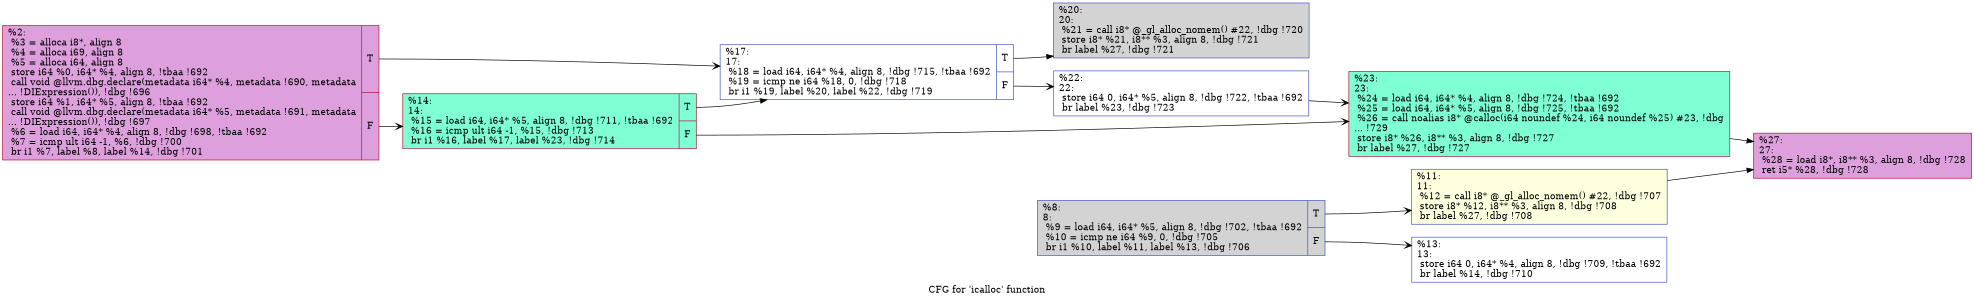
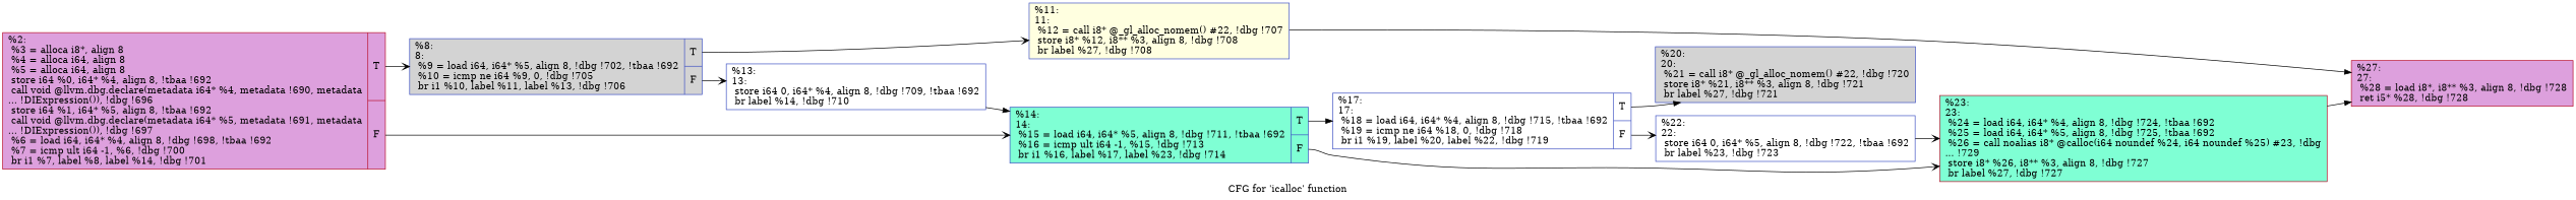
  digraph {
    label="CFG for 'icalloc' function"
    rankdir=LR
    node [color="#3d50c3ff" fillcolor=white shape=record style=filled]
    edge [arrowhead=vee]
-   n1 [color="#b70d28ff" fillcolor=plum label="{%2:\l  %3 = alloca i8*, align 8\l  %4 = alloca i69, align 8\l  %5 = alloca i64, align 8\l  store i64 %0, i64* %4, align 8, !tbaa !692\l  call void @llvm.dbg.declare(metadata i64* %4, metadata !690, metadata\l... !DIExpression()), !dbg !696\l  store i64 %1, i64* %5, align 8, !tbaa !692\l  call void @llvm.dbg.declare(metadata i64* %5, metadata !691, metadata\l... !DIExpression()), !dbg !697\l  %6 = load i64, i64* %4, align 8, !dbg !698, !tbaa !692\l  %7 = icmp ult i64 -1, %6, !dbg !700\l  br i1 %7, label %8, label %14, !dbg !701\l|{<s0>T|<s1>F}}"]
+   n1 [color="#b70d28ff" fillcolor=plum label="{%2:\l  %3 = alloca i8*, align 8\l  %4 = alloca i64, align 8\l  %5 = alloca i64, align 8\l  store i64 %0, i64* %4, align 8, !tbaa !692\l  call void @llvm.dbg.declare(metadata i64* %4, metadata !690, metadata\l... !DIExpression()), !dbg !696\l  store i64 %1, i64* %5, align 8, !tbaa !692\l  call void @llvm.dbg.declare(metadata i64* %5, metadata !691, metadata\l... !DIExpression()), !dbg !697\l  %6 = load i64, i64* %4, align 8, !dbg !698, !tbaa !692\l  %7 = icmp ult i64 -1, %6, !dbg !700\l  br i1 %7, label %8, label %14, !dbg !701\l|{<s0>T|<s1>F}}"]
    n2 [fillcolor=lightgrey label="{%8:\l8:                                                \l  %9 = load i64, i64* %5, align 8, !dbg !702, !tbaa !692\l  %10 = icmp ne i64 %9, 0, !dbg !705\l  br i1 %10, label %11, label %13, !dbg !706\l|{<s0>T|<s1>F}}"]
-   n3 [color="#b70d28ff" fillcolor=aquamarine label="{%14:\l14:                                               \l  %15 = load i64, i64* %5, align 8, !dbg !711, !tbaa !692\l  %16 = icmp ult i64 -1, %15, !dbg !713\l  br i1 %16, label %17, label %23, !dbg !714\l|{<s0>T|<s1>F}}"]
+   n3 [fillcolor=aquamarine label="{%14:\l14:                                               \l  %15 = load i64, i64* %5, align 8, !dbg !711, !tbaa !692\l  %16 = icmp ult i64 -1, %15, !dbg !713\l  br i1 %16, label %17, label %23, !dbg !714\l|{<s0>T|<s1>F}}"]
    n4 [fillcolor=lightyellow label="{%11:\l11:                                               \l  %12 = call i8* @_gl_alloc_nomem() #22, !dbg !707\l  store i8* %12, i8** %3, align 8, !dbg !708\l  br label %27, !dbg !708\l}"]
    n5 [label="{%13:\l13:                                               \l  store i64 0, i64* %4, align 8, !dbg !709, !tbaa !692\l  br label %14, !dbg !710\l}"]
    n6 [label="{%17:\l17:                                               \l  %18 = load i64, i64* %4, align 8, !dbg !715, !tbaa !692\l  %19 = icmp ne i64 %18, 0, !dbg !718\l  br i1 %19, label %20, label %22, !dbg !719\l|{<s0>T|<s1>F}}"]
    n7 [color="#b70d28ff" fillcolor=aquamarine label="{%23:\l23:                                               \l  %24 = load i64, i64* %4, align 8, !dbg !724, !tbaa !692\l  %25 = load i64, i64* %5, align 8, !dbg !725, !tbaa !692\l  %26 = call noalias i8* @calloc(i64 noundef %24, i64 noundef %25) #23, !dbg\l... !729\l  store i8* %26, i8** %3, align 8, !dbg !727\l  br label %27, !dbg !727\l}"]
    n8 [color="#b70d28ff" fillcolor=plum label="{%27:\l27:                                               \l  %28 = load i8*, i8** %3, align 8, !dbg !728\l  ret i5* %28, !dbg !728\l}"]
    n9 [fillcolor=lightgrey label="{%20:\l20:                                               \l  %21 = call i8* @_gl_alloc_nomem() #22, !dbg !720\l  store i8* %21, i8** %3, align 8, !dbg !721\l  br label %27, !dbg !721\l}"]
    n10 [label="{%22:\l22:                                               \l  store i64 0, i64* %5, align 8, !dbg !722, !tbaa !692\l  br label %23, !dbg !723\l}"]
-   n1 -> n6 [tailport=s0]
+   n1 -> n2 [tailport=s0]
    n1 -> n3 [tailport=s1]
    n2 -> n4 [tailport=s0]
    n2 -> n5 [tailport=s1]
    n3 -> n6 [arrowhead=normal tailport=s0]
    n3 -> n7 [tailport=s1]
    n4 -> n8 [arrowhead=normal]
+   n5 -> n3 [arrowhead=normal]
    n6 -> n9 [arrowhead=normal tailport=s0]
    n6 -> n10 [tailport=s1]
    n7 -> n8 [arrowhead=normal]
    n10 -> n7
  }
